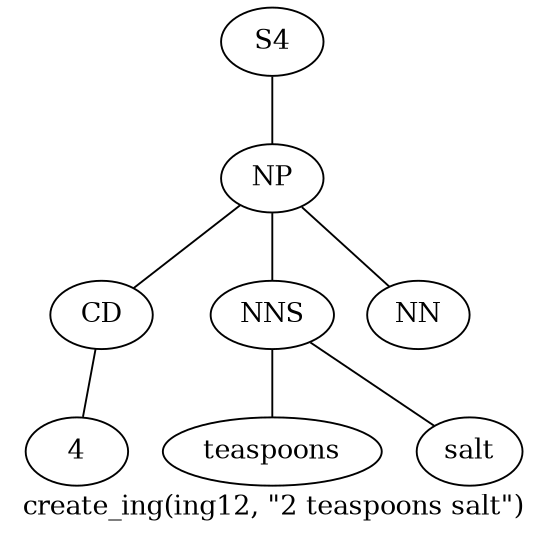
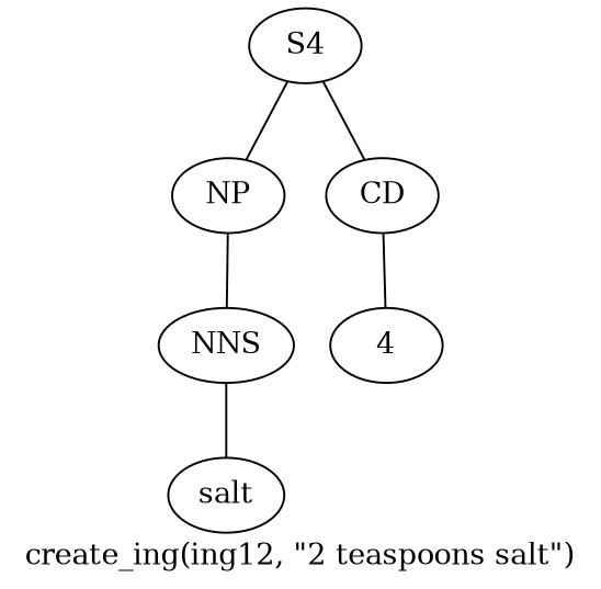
  graph {
    label="create_ing(ing12, \"2 teaspoons salt\")"
    n1 [label=S4]
    n2 [label=NP]
    n3 [label=CD]
    n4 [label=NNS]
-   n5 [label=NN]
    n6 [label=4]
-   n7 [label=teaspoons]
    n8 [label=salt]
    n1 -- n2
-   n2 -- n3
+   n1 -- n3
    n2 -- n4
-   n2 -- n5
    n3 -- n6
-   n4 -- n7
    n4 -- n8
  }
